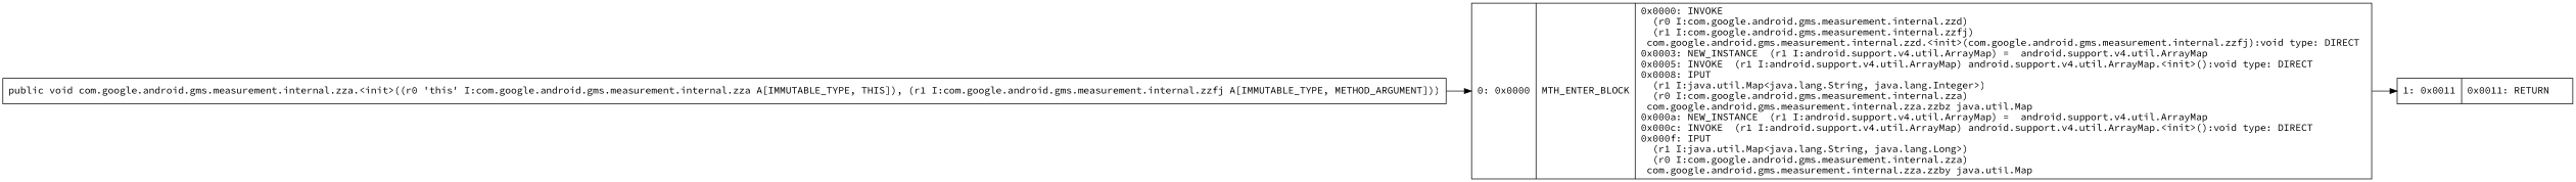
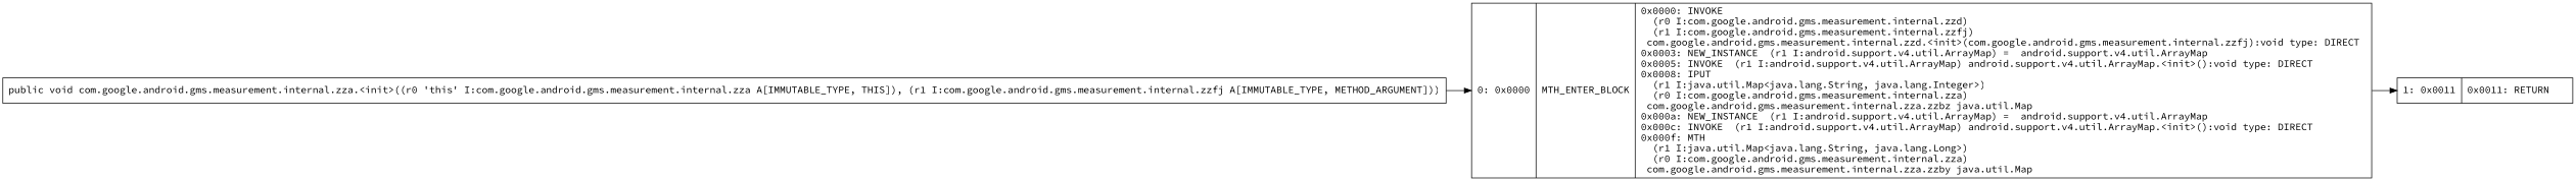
  digraph {
    rankdir=LR
    fontname="Source Code Pro"
    node [shape=record fontname="Source Code Pro"]
    edge [fontname="Source Code Pro"]
-   n1 [label="{0\:\ 0x0000|MTH_ENTER_BLOCK\l|0x0000: INVOKE  \l  (r0 I:com.google.android.gms.measurement.internal.zzd)\l  (r1 I:com.google.android.gms.measurement.internal.zzfj)\l com.google.android.gms.measurement.internal.zzd.\<init\>(com.google.android.gms.measurement.internal.zzfj):void type: DIRECT \l0x0003: NEW_INSTANCE  (r1 I:android.support.v4.util.ArrayMap) =  android.support.v4.util.ArrayMap \l0x0005: INVOKE  (r1 I:android.support.v4.util.ArrayMap) android.support.v4.util.ArrayMap.\<init\>():void type: DIRECT \l0x0008: IPUT  \l  (r1 I:java.util.Map\<java.lang.String, java.lang.Integer\>)\l  (r0 I:com.google.android.gms.measurement.internal.zza)\l com.google.android.gms.measurement.internal.zza.zzbz java.util.Map \l0x000a: NEW_INSTANCE  (r1 I:android.support.v4.util.ArrayMap) =  android.support.v4.util.ArrayMap \l0x000c: INVOKE  (r1 I:android.support.v4.util.ArrayMap) android.support.v4.util.ArrayMap.\<init\>():void type: DIRECT \l0x000f: IPUT  \l  (r1 I:java.util.Map\<java.lang.String, java.lang.Long\>)\l  (r0 I:com.google.android.gms.measurement.internal.zza)\l com.google.android.gms.measurement.internal.zza.zzby java.util.Map \l}"]
+   n1 [label="{0\:\ 0x0000|MTH_ENTER_BLOCK\l|0x0000: INVOKE  \l  (r0 I:com.google.android.gms.measurement.internal.zzd)\l  (r1 I:com.google.android.gms.measurement.internal.zzfj)\l com.google.android.gms.measurement.internal.zzd.\<init\>(com.google.android.gms.measurement.internal.zzfj):void type: DIRECT \l0x0003: NEW_INSTANCE  (r1 I:android.support.v4.util.ArrayMap) =  android.support.v4.util.ArrayMap \l0x0005: INVOKE  (r1 I:android.support.v4.util.ArrayMap) android.support.v4.util.ArrayMap.\<init\>():void type: DIRECT \l0x0008: IPUT  \l  (r1 I:java.util.Map\<java.lang.String, java.lang.Integer\>)\l  (r0 I:com.google.android.gms.measurement.internal.zza)\l com.google.android.gms.measurement.internal.zza.zzbz java.util.Map \l0x000a: NEW_INSTANCE  (r1 I:android.support.v4.util.ArrayMap) =  android.support.v4.util.ArrayMap \l0x000c: INVOKE  (r1 I:android.support.v4.util.ArrayMap) android.support.v4.util.ArrayMap.\<init\>():void type: DIRECT \l0x000f: MTH  \l  (r1 I:java.util.Map\<java.lang.String, java.lang.Long\>)\l  (r0 I:com.google.android.gms.measurement.internal.zza)\l com.google.android.gms.measurement.internal.zza.zzby java.util.Map \l}"]
    n2 [label="{1\:\ 0x0011|0x0011: RETURN   \l}"]
    n3 [label="{public void com.google.android.gms.measurement.internal.zza.\<init\>((r0 'this' I:com.google.android.gms.measurement.internal.zza A[IMMUTABLE_TYPE, THIS]), (r1 I:com.google.android.gms.measurement.internal.zzfj A[IMMUTABLE_TYPE, METHOD_ARGUMENT])) }"]
    n1 -> n2
    n3 -> n1
  }
